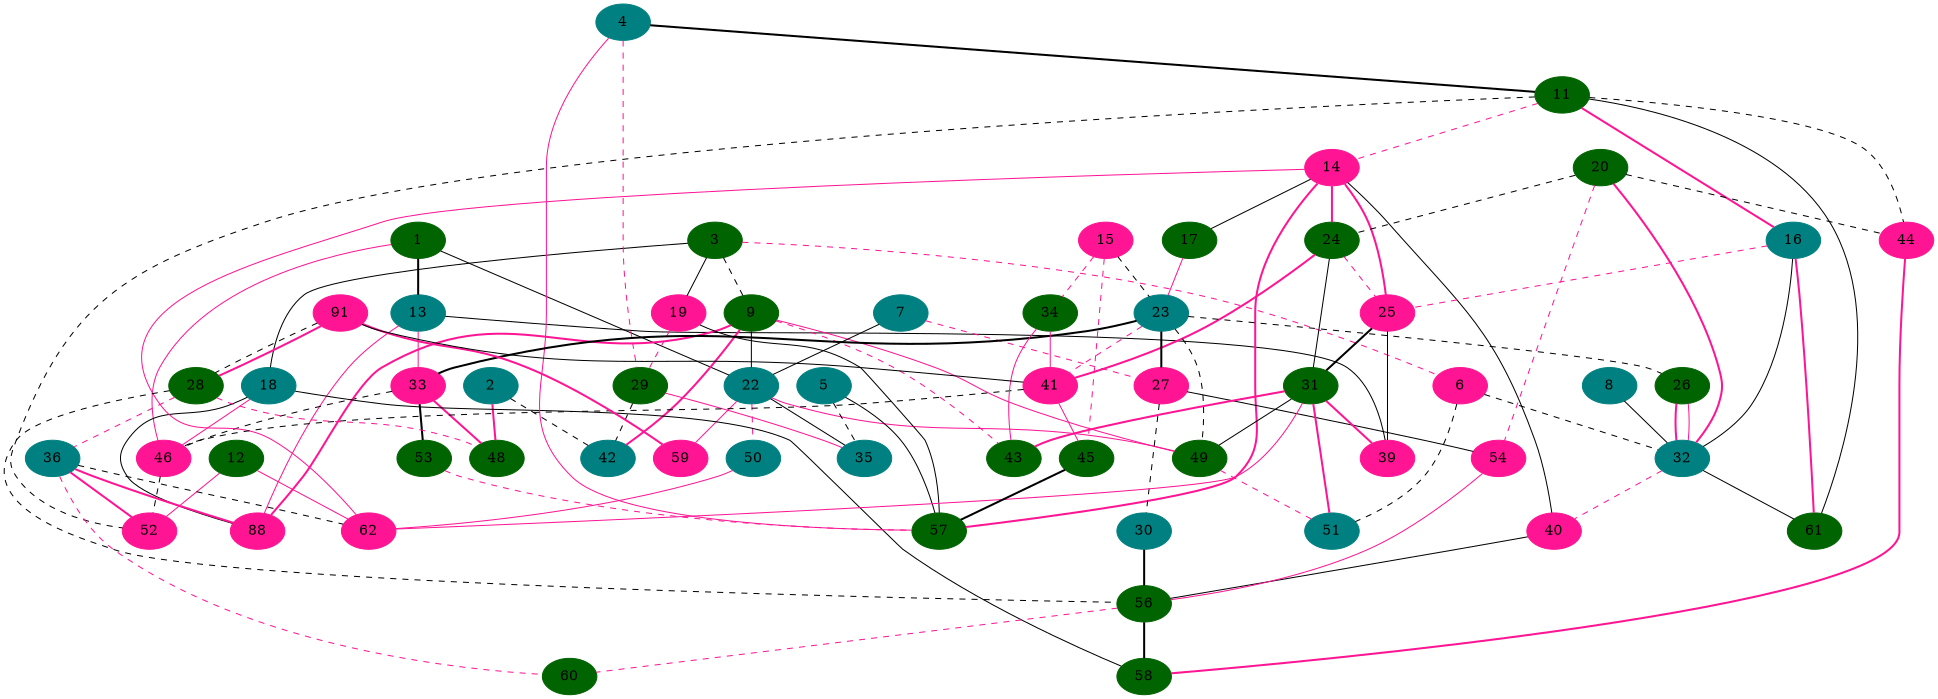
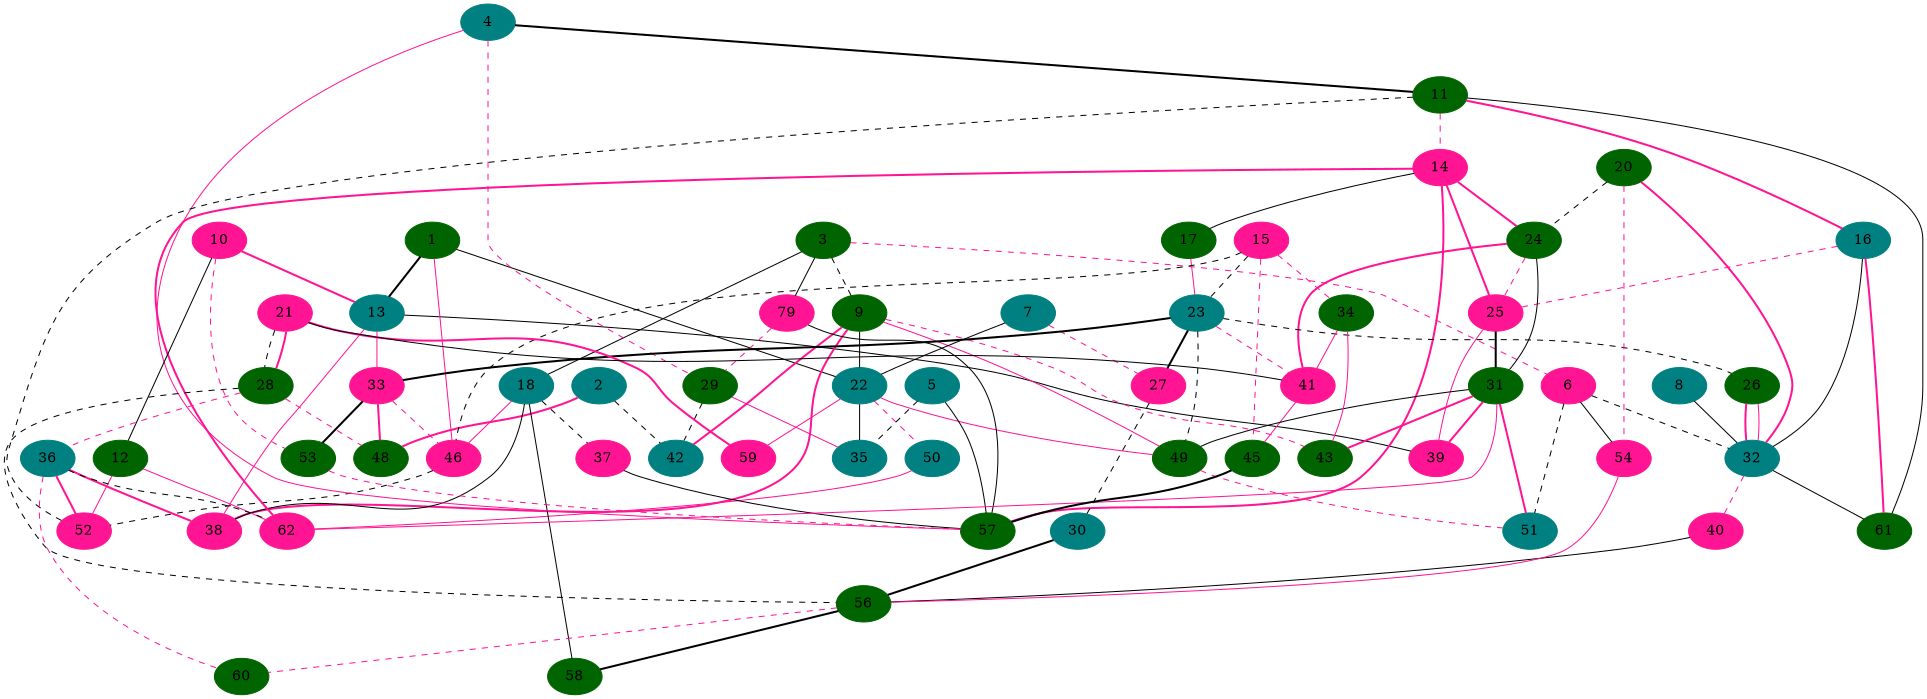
  graph {
    fontname="DejaVu Serif"
    node [color=darkgreen fontname="DejaVu Serif" style=filled]
    edge [color=deeppink fontname="DejaVu Serif" style=solid]
    13 [color=teal]
    1
    22 [color=teal]
    46 [color=deeppink]
-   38 [color=deeppink label=88]
+   38 [color=deeppink]
    33 [color=deeppink]
    39 [color=deeppink]
    35 [color=teal]
    49
    59 [color=deeppink]
    50 [color=teal]
    52 [color=deeppink]
    2 [color=teal]
    42 [color=teal]
    48
    6 [color=deeppink]
    3
    9
    18 [color=teal]
-   19 [color=deeppink]
+   19 [color=deeppink label=79]
    32 [color=teal]
    51 [color=teal]
    43
+   37 [color=deeppink]
    58
    29
    57
    4 [color=teal]
    11
    14 [color=deeppink]
    16 [color=teal]
-   44 [color=deeppink]
    61
    5 [color=teal]
    40 [color=deeppink]
    7 [color=teal]
    27 [color=deeppink]
    54 [color=deeppink]
    30 [color=teal]
    8 [color=teal]
+   10 [color=deeppink]
    12
    53
    62 [color=deeppink]
    17
    24
    25 [color=deeppink]
    23 [color=teal]
    41 [color=deeppink]
    31
    56
    15 [color=deeppink]
    34
    45
    26
    20
-   21 [color=deeppink label=91]
+   21 [color=deeppink]
    28
    36 [color=teal]
    60
    13 -- 38
    13 -- 33
    13 -- 39 [color=black]
    1 -- 13 [color=black style=bold]
    1 -- 22 [color=black]
    1 -- 46
    22 -- 35 [color=black]
    22 -- 49
    22 -- 59
    22 -- 50 [style=dashed]
    46 -- 52 [color=black style=dashed]
-   33 -- 46 [color=black style=dashed]
+   33 -- 46 [style=dashed]
    33 -- 48 [style=bold]
    33 -- 53 [color=black style=bold]
    49 -- 51 [style=dashed]
    50 -- 62
    2 -- 42 [color=black style=dashed]
    2 -- 48 [style=bold]
    6 -- 32 [color=black style=dashed]
    6 -- 51 [color=black style=dashed]
    3 -- 6 [style=dashed]
    3 -- 9 [color=black style=dashed]
    3 -- 18 [color=black]
    3 -- 19 [color=black]
    9 -- 22 [color=black]
    9 -- 38 [style=bold]
    9 -- 49
    9 -- 42 [style=bold]
    9 -- 43 [style=dashed]
    18 -- 46
    18 -- 38 [color=black]
+   18 -- 37 [color=black style=dashed]
    18 -- 58 [color=black]
    19 -- 29 [style=dashed]
    19 -- 57 [color=black]
    32 -- 61 [color=black]
    32 -- 40 [style=dashed]
+   37 -- 57 [color=black]
    29 -- 35
    29 -- 42 [color=black style=dashed]
    4 -- 29 [style=dashed]
    4 -- 57
    4 -- 11 [color=black style=bold]
    11 -- 52 [color=black style=dashed]
    11 -- 14 [style=dashed]
    11 -- 16 [style=bold]
-   11 -- 44 [color=black style=dashed]
    11 -- 61 [color=black]
    14 -- 57 [style=bold]
-   14 -- 40 [color=black]
-   14 -- 62
+   14 -- 62 [style=bold]
    14 -- 17 [color=black]
    14 -- 24 [style=bold]
    14 -- 25 [style=bold]
    16 -- 32 [color=black]
    16 -- 61 [style=bold]
    16 -- 25 [style=dashed]
-   44 -- 58 [style=bold]
    5 -- 35 [color=black style=dashed]
    5 -- 57 [color=black]
    40 -- 56 [color=black]
    7 -- 22 [color=black]
    7 -- 27 [style=dashed]
-   27 -- 54 [color=black]
+   6 -- 54 [color=black]
    27 -- 30 [color=black style=dashed]
    54 -- 56
    30 -- 56 [color=black style=bold]
    8 -- 32 [color=black]
+   10 -- 13 [style=bold]
+   10 -- 12 [color=black]
+   10 -- 53 [style=dashed]
    12 -- 52
    12 -- 62
    53 -- 57 [style=dashed]
    17 -- 23
    24 -- 25 [style=dashed]
    24 -- 41 [style=bold]
    24 -- 31 [color=black]
-   25 -- 39 [color=black]
+   25 -- 39
    25 -- 31 [color=black style=bold]
    23 -- 33 [color=black style=bold]
    23 -- 49 [color=black style=dashed]
    23 -- 27 [color=black style=bold]
    23 -- 41 [style=dashed]
    23 -- 26 [color=black style=dashed]
    41 -- 45
    31 -- 39 [style=bold]
    31 -- 49 [color=black]
    31 -- 51 [style=bold]
    31 -- 43 [style=bold]
    31 -- 62
    56 -- 58 [color=black style=bold]
    56 -- 60 [style=dashed]
-   41 -- 46 [color=black style=dashed]
+   15 -- 46 [color=black style=dashed]
    15 -- 23 [color=black style=dashed]
    15 -- 34 [style=dashed]
    15 -- 45 [style=dashed]
    34 -- 43
    34 -- 41
    45 -- 57 [color=black style=bold]
    26 -- 32 [style=bold]
    26 -- 32
    20 -- 32 [style=bold]
-   20 -- 44 [color=black style=dashed]
    20 -- 54 [style=dashed]
    20 -- 24 [color=black style=dashed]
    21 -- 59 [style=bold]
    21 -- 41 [color=black]
    21 -- 28 [color=black style=dashed]
    21 -- 28 [style=bold]
    28 -- 48 [style=dashed]
    28 -- 56 [color=black style=dashed]
    28 -- 36 [style=dashed]
    36 -- 38 [style=bold]
    36 -- 52 [style=bold]
    36 -- 62 [color=black style=dashed]
    36 -- 60 [style=dashed]
  }
